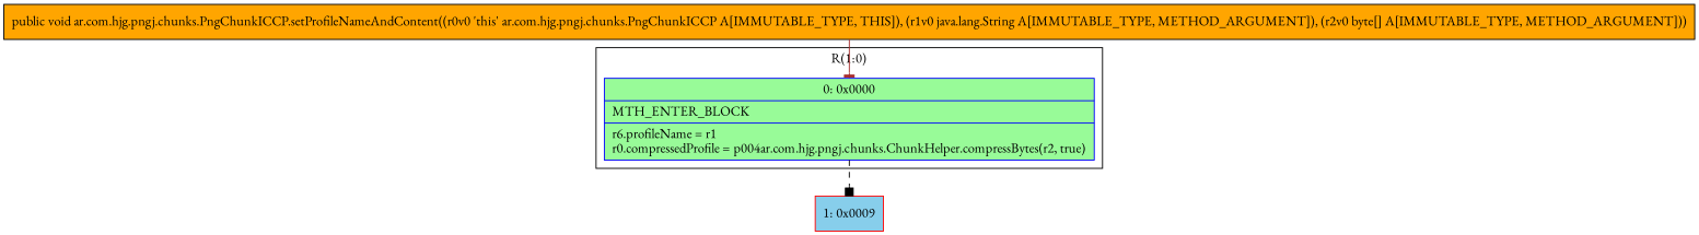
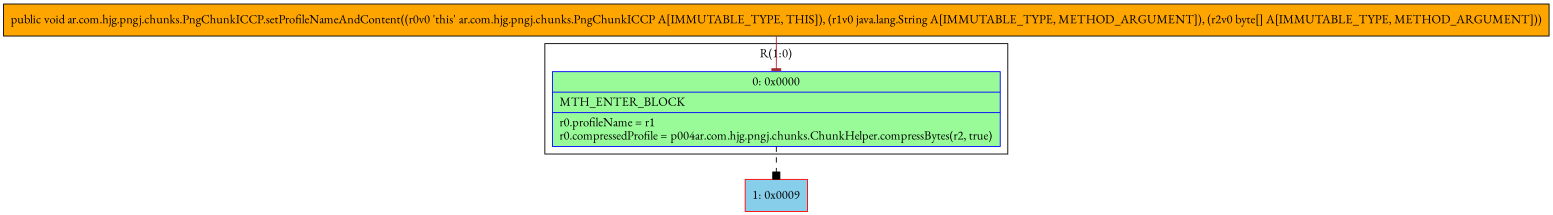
  digraph {
    fontname="EB Garamond"
    node [shape=record style=filled fontname="EB Garamond"]
    edge [fontname="EB Garamond"]
-   n1 [color=blue label="{0\:\ 0x0000|MTH_ENTER_BLOCK\l|r6.profileName = r1\lr0.compressedProfile = p004ar.com.hjg.pngj.chunks.ChunkHelper.compressBytes(r2, true)\l}" fillcolor=palegreen]
+   n1 [color=blue label="{0\:\ 0x0000|MTH_ENTER_BLOCK\l|r0.profileName = r1\lr0.compressedProfile = p004ar.com.hjg.pngj.chunks.ChunkHelper.compressBytes(r2, true)\l}" fillcolor=palegreen]
    n2 [color=red label="{1\:\ 0x0009}" fillcolor=skyblue]
    n3 [label="{public void ar.com.hjg.pngj.chunks.PngChunkICCP.setProfileNameAndContent((r0v0 'this' ar.com.hjg.pngj.chunks.PngChunkICCP A[IMMUTABLE_TYPE, THIS]), (r1v0 java.lang.String A[IMMUTABLE_TYPE, METHOD_ARGUMENT]), (r2v0 byte[] A[IMMUTABLE_TYPE, METHOD_ARGUMENT])) }" fillcolor=orange]
    subgraph cluster_1 {
      label="R(1:0)"
      n1
    }
    n1 -> n2 [color=black style=dashed arrowhead=box]
    n3 -> n1 [color=brown style=solid arrowhead=tee]
  }
